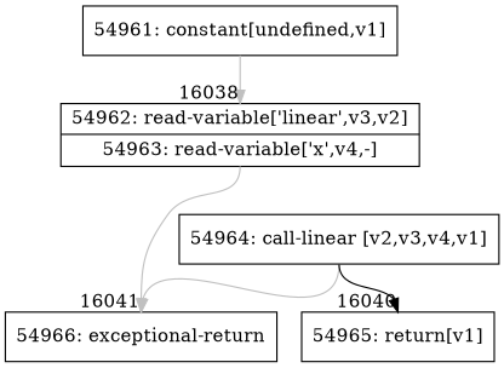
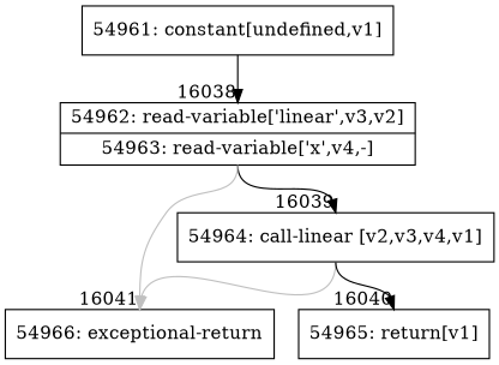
  digraph {
    rankdir=TD
    node [shape=record]
    edge [headport=n tailport=s]
    n1 [label="{54961: constant[undefined,v1]}"]
    n2 [label="{54962: read-variable['linear',v3,v2]|54963: read-variable['x',v4,-]}"]
    n3 [label="{54964: call-linear [v2,v3,v4,v1]}"]
    n4 [label="{54966: exceptional-return}"]
    n5 [label="{54965: return[v1]}"]
-   n1 -> n2 [headlabel="      16038" color=gray]
+   n1 -> n2 [headlabel="      16038"]
+   n2 -> n3 [headlabel="      16039"]
    n2 -> n4 [color=gray headlabel="      16041"]
    n3 -> n4 [color=gray]
    n3 -> n5 [headlabel="      16040"]
  }
